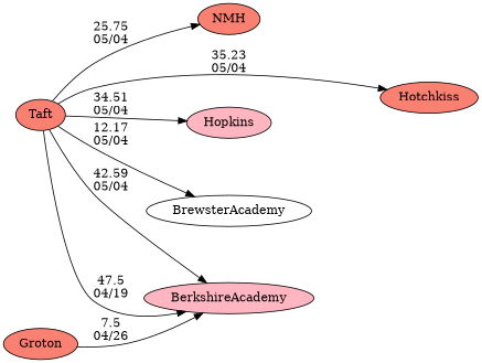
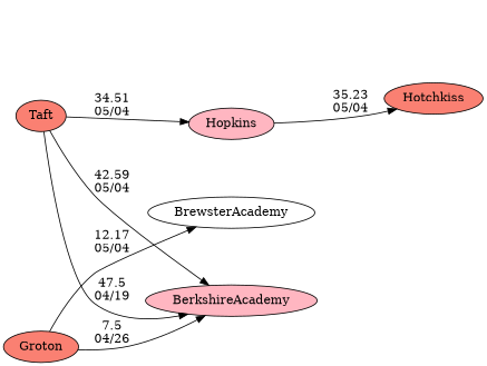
  digraph {
    rankdir=LR
    node [fillcolor=salmon style=filled]
    edge [random=random]
    BerkshireAcademy [fillcolor=lightpink]
    Groton
    Hopkins [fillcolor=lightpink]
    Taft
-   NMH
    BrewsterAcademy [fillcolor=white]
    Hotchkiss
    Groton -> BerkshireAcademy [label="7.5\n04/26" weight=93]
    Taft -> BerkshireAcademy [label="47.5\n04/19" weight=53]
    Taft -> BerkshireAcademy [label="42.59\n05/04" weight=58]
    Taft -> Hopkins [label="34.51\n05/04" weight=66]
-   Taft -> NMH [label="25.75\n05/04" weight=75]
-   Taft -> BrewsterAcademy [label="12.17\n05/04" weight=88]
-   Taft -> Hotchkiss [label="35.23\n05/04" weight=65]
+   Groton -> BrewsterAcademy [label="12.17\n05/04" weight=88]
+   Hopkins -> Hotchkiss [label="35.23\n05/04" weight=65]
  }
